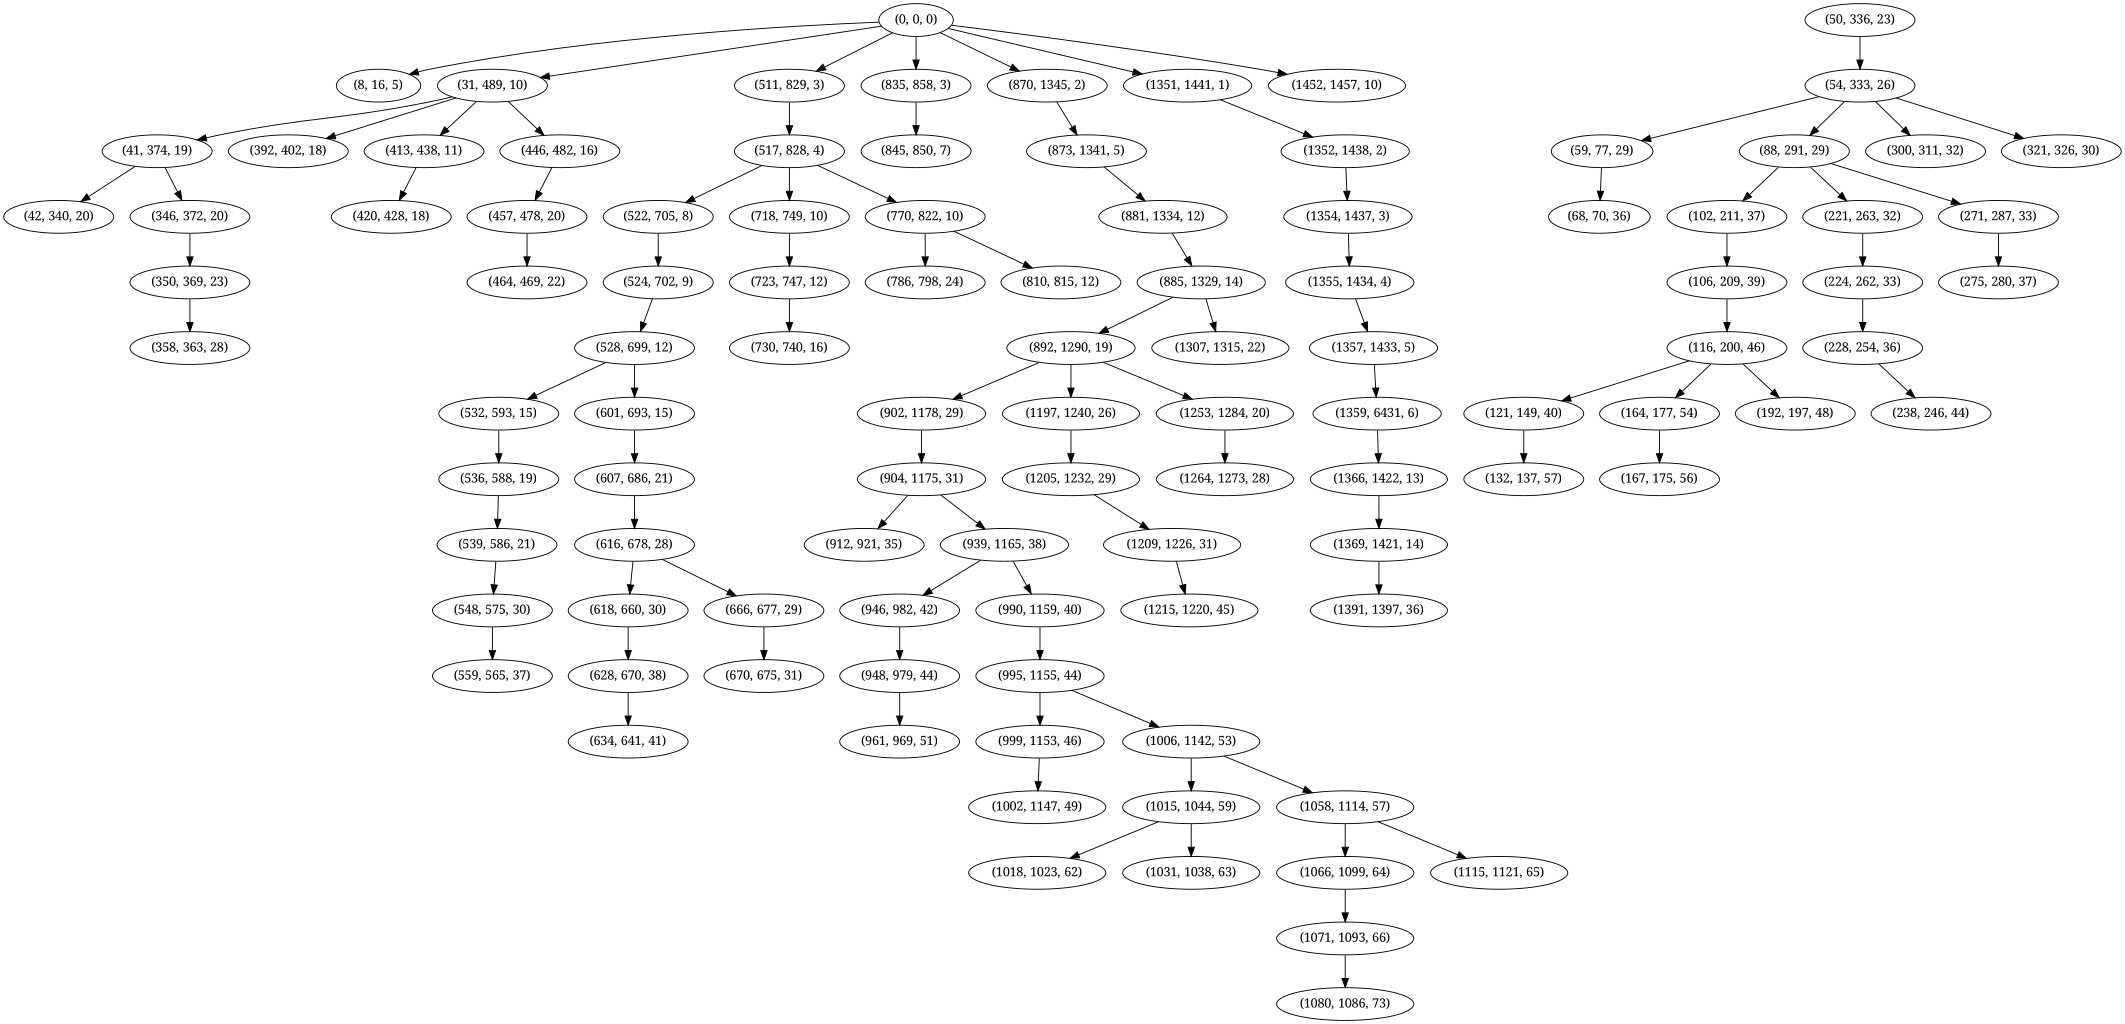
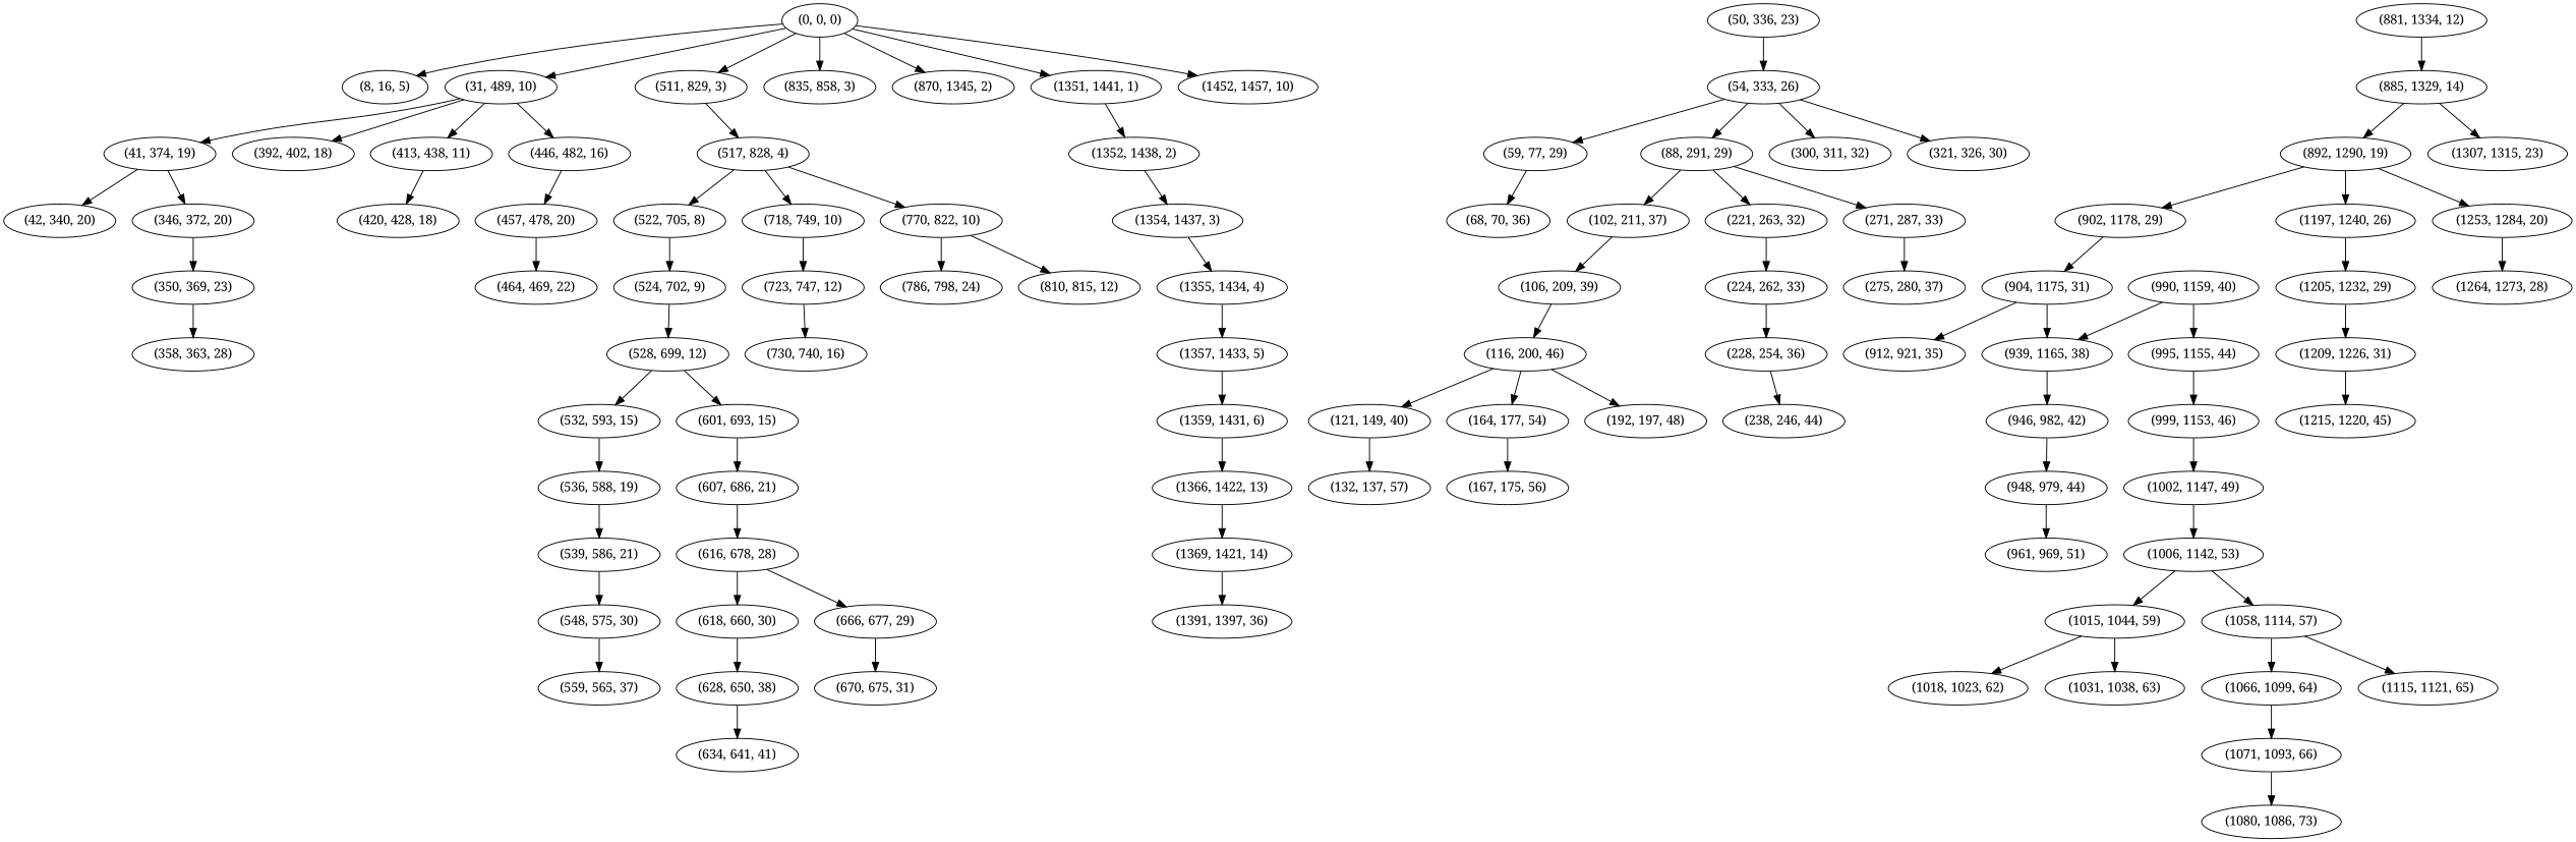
  digraph {
    fontname="Noto Serif"
    node [fontname="Noto Serif"]
    edge [fontname="Noto Serif"]
    "(0, 0, 0)"
    "(8, 16, 5)"
    "(31, 489, 10)"
    "(511, 829, 3)"
    "(835, 858, 3)"
    "(870, 1345, 2)"
    "(1351, 1441, 1)"
    "(1452, 1457, 10)"
    "(41, 374, 19)"
    "(392, 402, 18)"
    "(413, 438, 11)"
    "(446, 482, 16)"
    "(517, 828, 4)"
-   "(845, 850, 7)"
-   "(873, 1341, 5)"
    "(1352, 1438, 2)"
    "(42, 340, 20)"
    "(346, 372, 20)"
    "(420, 428, 18)"
    "(457, 478, 20)"
    "(350, 369, 23)"
    "(50, 336, 23)"
    "(54, 333, 26)"
    "(59, 77, 29)"
    "(88, 291, 29)"
    "(300, 311, 32)"
    "(321, 326, 30)"
    "(68, 70, 36)"
    "(102, 211, 37)"
    "(221, 263, 32)"
    "(271, 287, 33)"
    "(106, 209, 39)"
    "(224, 262, 33)"
    "(275, 280, 37)"
    "(116, 200, 46)"
    n36 [label="(121, 149, 40)"]
    "(164, 177, 54)"
    "(192, 197, 48)"
    "(132, 137, 57)"
    "(167, 175, 56)"
    "(228, 254, 36)"
    "(238, 246, 44)"
    "(358, 363, 28)"
    "(464, 469, 22)"
    "(522, 705, 8)"
    "(718, 749, 10)"
    "(770, 822, 10)"
    "(524, 702, 9)"
    "(723, 747, 12)"
    n50 [label="(786, 798, 24)"]
    "(810, 815, 12)"
    "(528, 699, 12)"
    "(532, 593, 15)"
    "(601, 693, 15)"
    "(536, 588, 19)"
    "(607, 686, 21)"
    "(539, 586, 21)"
    "(548, 575, 30)"
    "(559, 565, 37)"
    "(616, 678, 28)"
    "(618, 660, 30)"
    "(666, 677, 29)"
-   "(628, 650, 38)" [label="(628, 670, 38)"]
+   "(628, 650, 38)"
    "(670, 675, 31)"
    "(634, 641, 41)"
    "(730, 740, 16)"
    "(881, 1334, 12)"
    "(885, 1329, 14)"
    "(892, 1290, 19)"
-   "(1307, 1315, 22)"
+   "(1307, 1315, 22)" [label="(1307, 1315, 23)"]
    "(902, 1178, 29)"
    "(1197, 1240, 26)"
    "(1253, 1284, 20)"
    "(904, 1175, 31)"
    "(1205, 1232, 29)"
    "(1264, 1273, 28)"
    "(912, 921, 35)"
    "(939, 1165, 38)"
    "(946, 982, 42)"
    "(990, 1159, 40)"
    "(948, 979, 44)"
    "(995, 1155, 44)"
    "(961, 969, 51)"
    "(999, 1153, 46)"
    "(1002, 1147, 49)"
    "(1006, 1142, 53)"
    "(1015, 1044, 59)"
    n88 [label="(1058, 1114, 57)"]
    "(1018, 1023, 62)"
    "(1031, 1038, 63)"
    "(1066, 1099, 64)"
    "(1115, 1121, 65)"
    "(1071, 1093, 66)"
    "(1080, 1086, 73)"
    "(1209, 1226, 31)"
    n96 [label="(1215, 1220, 45)"]
    "(1354, 1437, 3)"
    "(1355, 1434, 4)"
    "(1357, 1433, 5)"
-   "(1359, 1431, 6)" [label="(1359, 6431, 6)"]
+   "(1359, 1431, 6)"
    "(1366, 1422, 13)"
    "(1369, 1421, 14)"
    "(1391, 1397, 36)"
    "(0, 0, 0)" -> "(8, 16, 5)"
    "(0, 0, 0)" -> "(31, 489, 10)"
    "(0, 0, 0)" -> "(511, 829, 3)"
    "(0, 0, 0)" -> "(835, 858, 3)"
    "(0, 0, 0)" -> "(870, 1345, 2)"
    "(0, 0, 0)" -> "(1351, 1441, 1)"
    "(0, 0, 0)" -> "(1452, 1457, 10)"
    "(31, 489, 10)" -> "(41, 374, 19)"
    "(31, 489, 10)" -> "(392, 402, 18)"
    "(31, 489, 10)" -> "(413, 438, 11)"
    "(31, 489, 10)" -> "(446, 482, 16)"
    "(511, 829, 3)" -> "(517, 828, 4)"
-   "(835, 858, 3)" -> "(845, 850, 7)"
-   "(870, 1345, 2)" -> "(873, 1341, 5)"
    "(1351, 1441, 1)" -> "(1352, 1438, 2)"
    "(41, 374, 19)" -> "(42, 340, 20)"
    "(41, 374, 19)" -> "(346, 372, 20)"
    "(413, 438, 11)" -> "(420, 428, 18)"
    "(446, 482, 16)" -> "(457, 478, 20)"
    "(517, 828, 4)" -> "(522, 705, 8)"
    "(517, 828, 4)" -> "(718, 749, 10)"
    "(517, 828, 4)" -> "(770, 822, 10)"
-   "(873, 1341, 5)" -> "(881, 1334, 12)"
    "(1352, 1438, 2)" -> "(1354, 1437, 3)"
    "(346, 372, 20)" -> "(350, 369, 23)"
    "(457, 478, 20)" -> "(464, 469, 22)"
    "(350, 369, 23)" -> "(358, 363, 28)"
    "(50, 336, 23)" -> "(54, 333, 26)"
    "(54, 333, 26)" -> "(59, 77, 29)"
    "(54, 333, 26)" -> "(88, 291, 29)"
    "(54, 333, 26)" -> "(300, 311, 32)"
    "(54, 333, 26)" -> "(321, 326, 30)"
    "(59, 77, 29)" -> "(68, 70, 36)"
    "(88, 291, 29)" -> "(102, 211, 37)"
    "(88, 291, 29)" -> "(221, 263, 32)"
    "(88, 291, 29)" -> "(271, 287, 33)"
    "(102, 211, 37)" -> "(106, 209, 39)"
    "(221, 263, 32)" -> "(224, 262, 33)"
    "(271, 287, 33)" -> "(275, 280, 37)"
    "(106, 209, 39)" -> "(116, 200, 46)"
    "(224, 262, 33)" -> "(228, 254, 36)"
    "(116, 200, 46)" -> n36
    "(116, 200, 46)" -> "(164, 177, 54)"
    "(116, 200, 46)" -> "(192, 197, 48)"
    n36 -> "(132, 137, 57)"
    "(164, 177, 54)" -> "(167, 175, 56)"
    "(228, 254, 36)" -> "(238, 246, 44)"
    "(522, 705, 8)" -> "(524, 702, 9)"
    "(718, 749, 10)" -> "(723, 747, 12)"
    "(770, 822, 10)" -> n50
    "(770, 822, 10)" -> "(810, 815, 12)"
    "(524, 702, 9)" -> "(528, 699, 12)"
    "(723, 747, 12)" -> "(730, 740, 16)"
    "(528, 699, 12)" -> "(532, 593, 15)"
    "(528, 699, 12)" -> "(601, 693, 15)"
    "(532, 593, 15)" -> "(536, 588, 19)"
    "(601, 693, 15)" -> "(607, 686, 21)"
    "(536, 588, 19)" -> "(539, 586, 21)"
    "(607, 686, 21)" -> "(616, 678, 28)"
    "(539, 586, 21)" -> "(548, 575, 30)"
    "(548, 575, 30)" -> "(559, 565, 37)"
    "(616, 678, 28)" -> "(618, 660, 30)"
    "(616, 678, 28)" -> "(666, 677, 29)"
    "(618, 660, 30)" -> "(628, 650, 38)"
    "(666, 677, 29)" -> "(670, 675, 31)"
    "(628, 650, 38)" -> "(634, 641, 41)"
    "(881, 1334, 12)" -> "(885, 1329, 14)"
    "(885, 1329, 14)" -> "(892, 1290, 19)"
    "(885, 1329, 14)" -> "(1307, 1315, 22)"
    "(892, 1290, 19)" -> "(902, 1178, 29)"
    "(892, 1290, 19)" -> "(1197, 1240, 26)"
    "(892, 1290, 19)" -> "(1253, 1284, 20)"
    "(902, 1178, 29)" -> "(904, 1175, 31)"
    "(1197, 1240, 26)" -> "(1205, 1232, 29)"
    "(1253, 1284, 20)" -> "(1264, 1273, 28)"
    "(904, 1175, 31)" -> "(912, 921, 35)"
    "(904, 1175, 31)" -> "(939, 1165, 38)"
    "(1205, 1232, 29)" -> "(1209, 1226, 31)"
    "(939, 1165, 38)" -> "(946, 982, 42)"
-   "(939, 1165, 38)" -> "(990, 1159, 40)"
+   "(990, 1159, 40)" -> "(939, 1165, 38)"
    "(946, 982, 42)" -> "(948, 979, 44)"
    "(990, 1159, 40)" -> "(995, 1155, 44)"
    "(948, 979, 44)" -> "(961, 969, 51)"
    "(995, 1155, 44)" -> "(999, 1153, 46)"
    "(999, 1153, 46)" -> "(1002, 1147, 49)"
-   "(995, 1155, 44)" -> "(1006, 1142, 53)"
+   "(1002, 1147, 49)" -> "(1006, 1142, 53)"
    "(1006, 1142, 53)" -> "(1015, 1044, 59)"
    "(1006, 1142, 53)" -> n88
    "(1015, 1044, 59)" -> "(1018, 1023, 62)"
    "(1015, 1044, 59)" -> "(1031, 1038, 63)"
    n88 -> "(1066, 1099, 64)"
    n88 -> "(1115, 1121, 65)"
    "(1066, 1099, 64)" -> "(1071, 1093, 66)"
    "(1071, 1093, 66)" -> "(1080, 1086, 73)"
    "(1209, 1226, 31)" -> n96
    "(1354, 1437, 3)" -> "(1355, 1434, 4)"
    "(1355, 1434, 4)" -> "(1357, 1433, 5)"
    "(1357, 1433, 5)" -> "(1359, 1431, 6)"
    "(1359, 1431, 6)" -> "(1366, 1422, 13)"
    "(1366, 1422, 13)" -> "(1369, 1421, 14)"
    "(1369, 1421, 14)" -> "(1391, 1397, 36)"
  }
